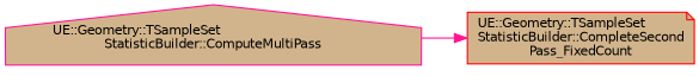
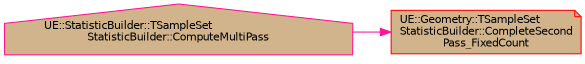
  digraph {
    rankdir=RL
    node [fillcolor=tan fontname=Helvetica fontsize=10 style=filled]
    n1 [color=red fontcolor=black height=0.2 label="UE::Geometry::TSampleSet\lStatisticBuilder::CompleteSecond\lPass_FixedCount" shape=note width=0.4]
-   n2 [color=deeppink height=0.2 label="UE::Geometry::TSampleSet\lStatisticBuilder::ComputeMultiPass" shape=house width=0.4]
+   n2 [color=deeppink height=0.2 label="UE::StatisticBuilder::TSampleSet\lStatisticBuilder::ComputeMultiPass" shape=house width=0.4]
    n1 -> n2 [color=deeppink dir=back fontname=Helvetica fontsize=10 labelfontname=Helvetica labelfontsize=10 style=solid]
  }
